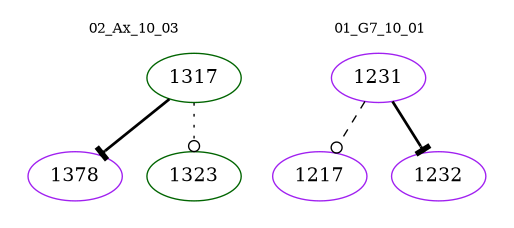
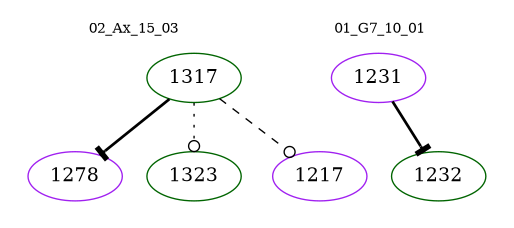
  digraph {
    node [color=darkgreen]
    edge [arrowhead=tee color=black style=bold]
    n1 [label=1317]
-   n2 [color=purple label=1378]
+   n2 [color=purple label=1278]
    n3 [label=1323]
    n4 [color=purple label=1231]
    n5 [color=purple label=1217]
-   n6 [color=purple label=1232]
+   n6 [label=1232]
    subgraph cluster_1 {
      color=white
      fontsize=10
-     label="02_Ax_10_03"
+     label="02_Ax_15_03"
      n1
      n2
      n3
    }
    subgraph cluster_2 {
      color=white
      fontsize=10
      label="01_G7_10_01"
      n4
      n5
      n6
    }
    n1 -> n2
    n1 -> n3 [arrowhead=odot style=dotted]
-   n4 -> n5 [arrowhead=odot style=dashed]
+   n1 -> n5 [arrowhead=odot style=dashed]
    n4 -> n6
  }
